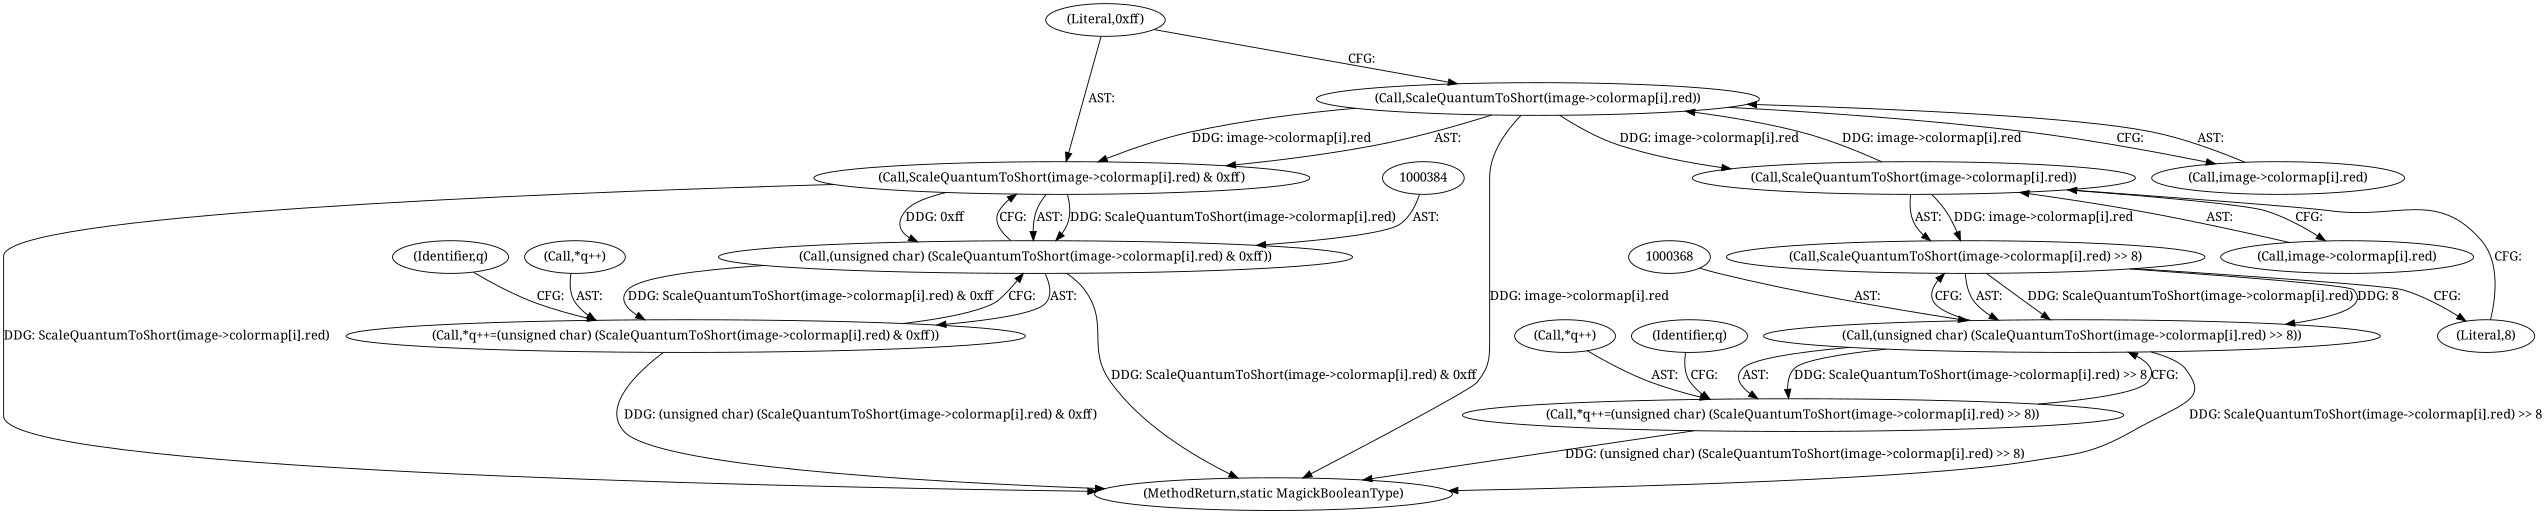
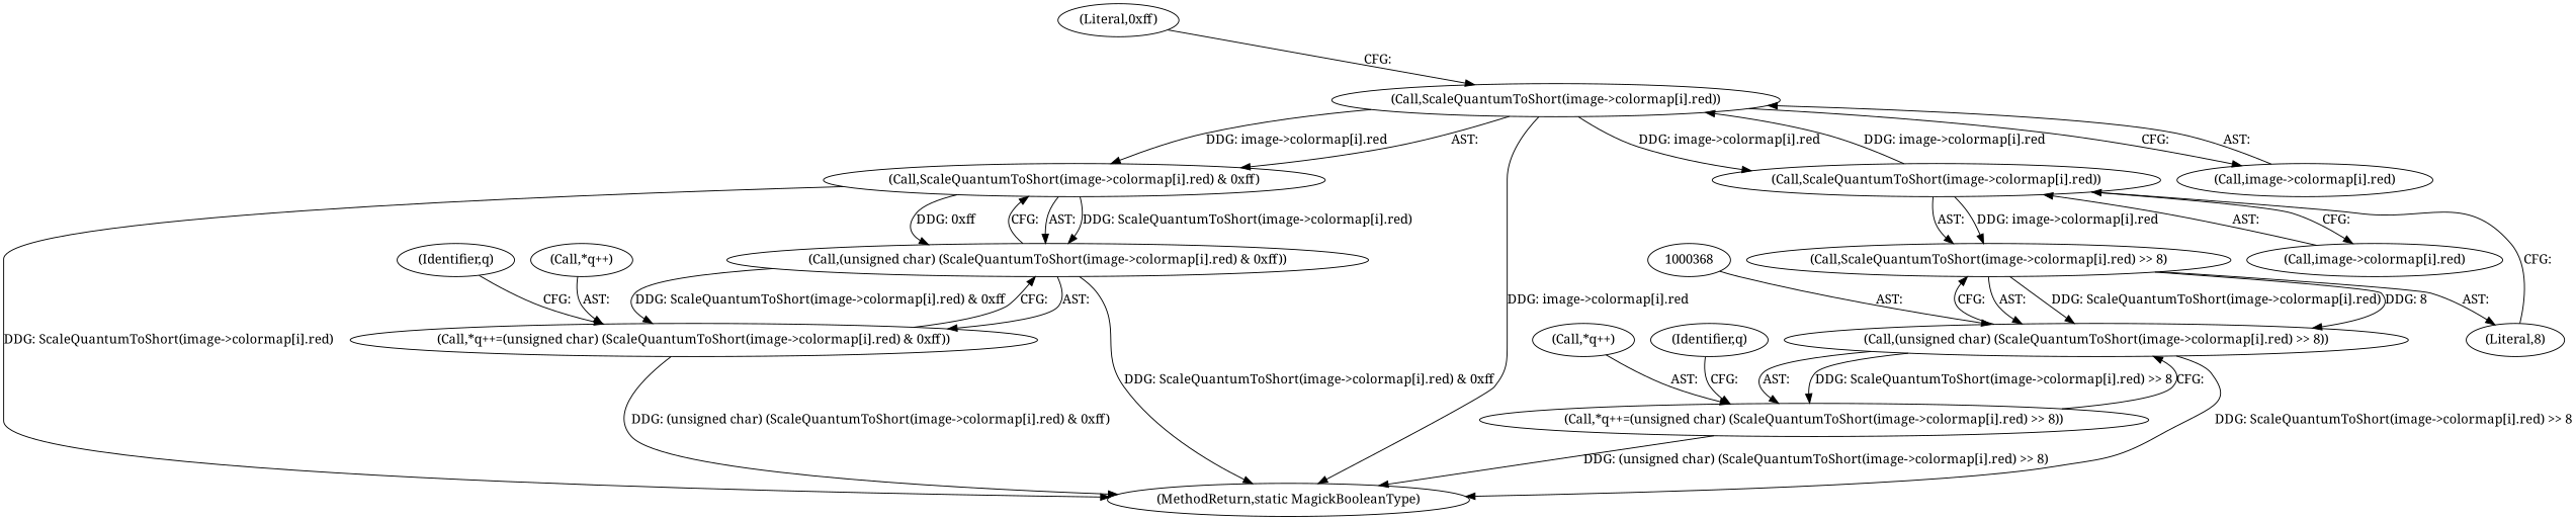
  digraph {
    fontname="Noto Serif"
    node [fontname="Noto Serif"]
    edge [fontname="Noto Serif"]
    n1 [label="(Call,ScaleQuantumToShort(image->colormap[i].red))"]
    n2 [label="(Call,ScaleQuantumToShort(image->colormap[i].red))"]
    n3 [label="(Call,ScaleQuantumToShort(image->colormap[i].red) & 0xff)"]
    n4 [label="(Call,image->colormap[i].red)"]
    n5 [label="(MethodReturn,static MagickBooleanType)"]
    n6 [label="(Call,ScaleQuantumToShort(image->colormap[i].red) >> 8)"]
    n7 [label="(Call,image->colormap[i].red)"]
    n8 [label="(Call,(unsigned char) (ScaleQuantumToShort(image->colormap[i].red) & 0xff))"]
    n9 [label="(Call,(unsigned char) (ScaleQuantumToShort(image->colormap[i].red) >> 8))"]
    n10 [label="(Literal,8)"]
    n11 [label="(Call,*q++=(unsigned char) (ScaleQuantumToShort(image->colormap[i].red) >> 8))"]
    n12 [label="(Call,*q++=(unsigned char) (ScaleQuantumToShort(image->colormap[i].red) & 0xff))"]
    n13 [label="(Literal,0xff)"]
    n14 [label="(Call,*q++)"]
    n15 [label="(Identifier,q)"]
    n16 [label="(Identifier,q)"]
    n17 [label="(Call,*q++)"]
    1000368
-   1000384
    n1 -> n2 [label="DDG: image->colormap[i].red"]
    n1 -> n3 [label="AST: "]
    n1 -> n3 [label="DDG: image->colormap[i].red"]
    n1 -> n4 [label="CFG: "]
    n1 -> n5 [label="DDG: image->colormap[i].red"]
    n2 -> n1 [label="DDG: image->colormap[i].red"]
    n2 -> n6 [label="AST: "]
    n2 -> n6 [label="DDG: image->colormap[i].red"]
    n2 -> n7 [label="CFG: "]
    n3 -> n5 [label="DDG: ScaleQuantumToShort(image->colormap[i].red)"]
    n3 -> n8 [label="AST: "]
    n3 -> n8 [label="DDG: ScaleQuantumToShort(image->colormap[i].red)"]
    n3 -> n8 [label="DDG: 0xff"]
    n4 -> n1 [label="AST: "]
    n6 -> n9 [label="AST: "]
    n6 -> n9 [label="DDG: ScaleQuantumToShort(image->colormap[i].red)"]
    n6 -> n9 [label="DDG: 8"]
-   n6 -> n10 [label="CFG: "]
+   n6 -> n10 [label="AST: "]
    n7 -> n2 [label="AST: "]
    n8 -> n3 [label="CFG: "]
    n8 -> n5 [label="DDG: ScaleQuantumToShort(image->colormap[i].red) & 0xff"]
    n8 -> n12 [label="AST: "]
    n8 -> n12 [label="DDG: ScaleQuantumToShort(image->colormap[i].red) & 0xff"]
    n9 -> n5 [label="DDG: ScaleQuantumToShort(image->colormap[i].red) >> 8"]
    n9 -> n6 [label="CFG: "]
    n9 -> n11 [label="AST: "]
    n9 -> n11 [label="DDG: ScaleQuantumToShort(image->colormap[i].red) >> 8"]
    n10 -> n2 [label="CFG: "]
    n11 -> n5 [label="DDG: (unsigned char) (ScaleQuantumToShort(image->colormap[i].red) >> 8)"]
    n11 -> n9 [label="CFG: "]
    n12 -> n5 [label="DDG: (unsigned char) (ScaleQuantumToShort(image->colormap[i].red) & 0xff)"]
    n12 -> n8 [label="CFG: "]
    n13 -> n1 [label="CFG: "]
-   n13 -> n3 [label="AST: "]
    n14 -> n11 [label="AST: "]
    n15 -> n11 [label="CFG: "]
    n16 -> n12 [label="CFG: "]
    n17 -> n12 [label="AST: "]
    1000368 -> n9 [label="AST: "]
-   1000384 -> n8 [label="AST: "]
  }
